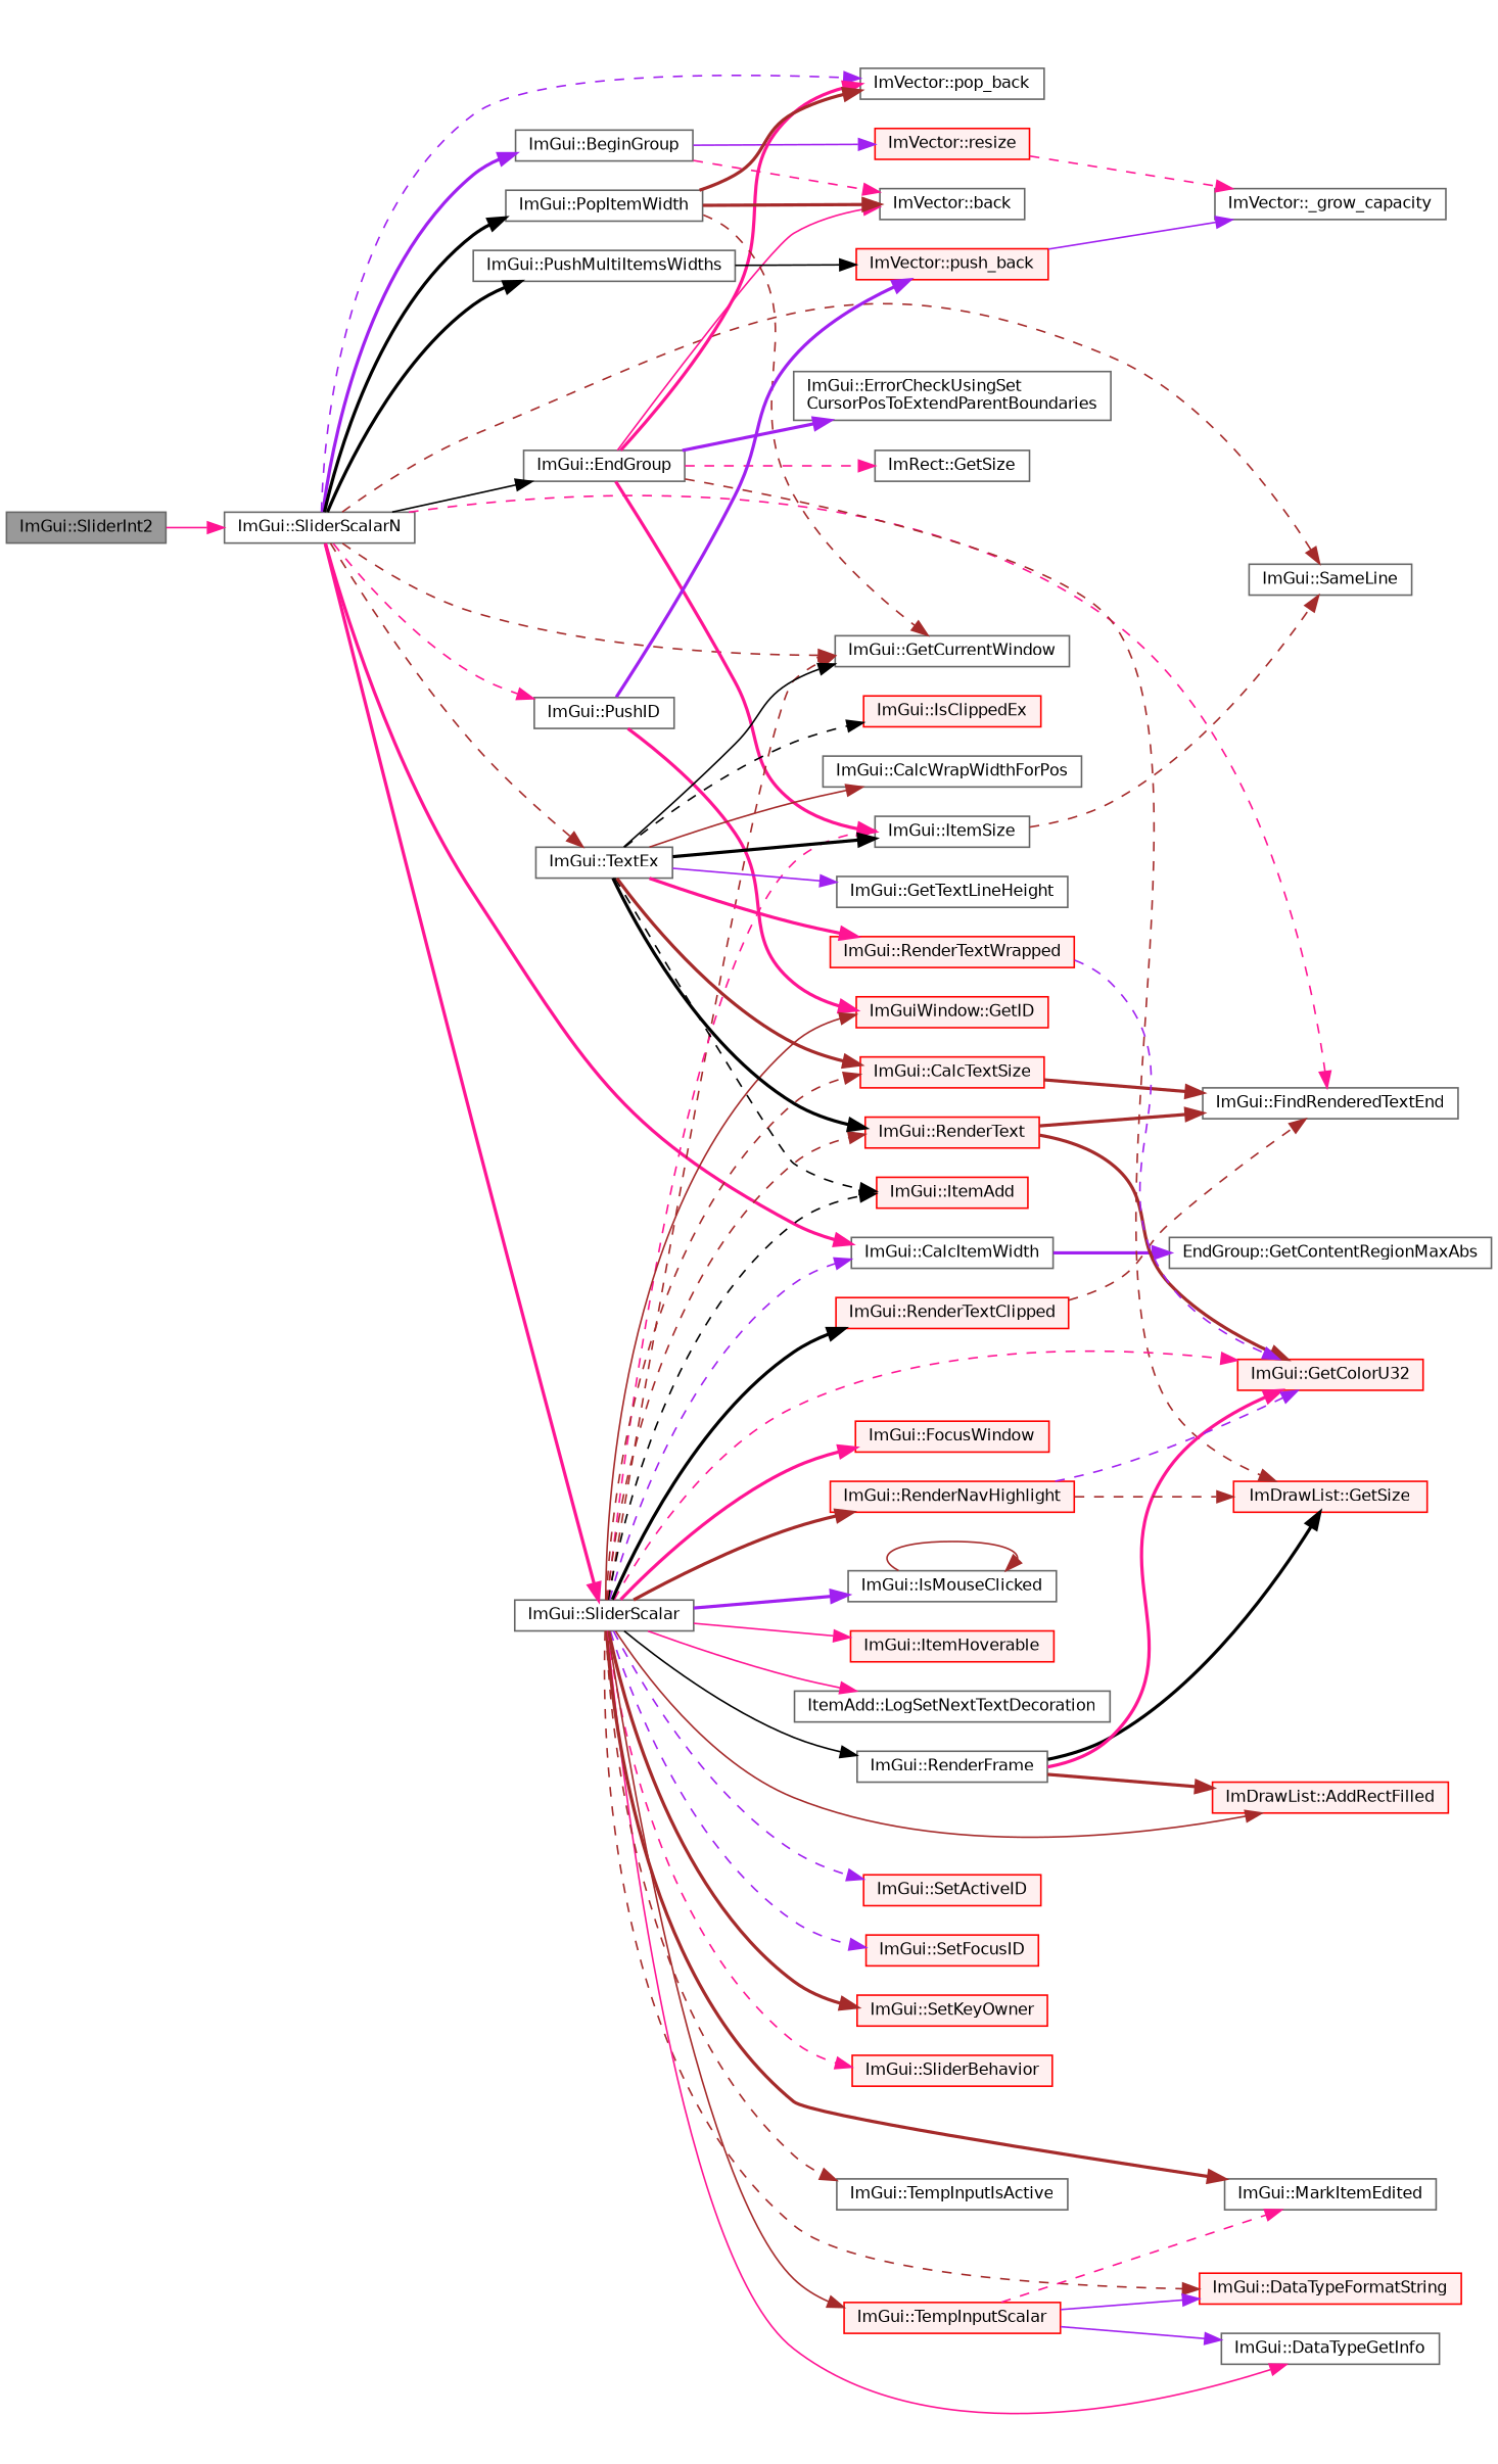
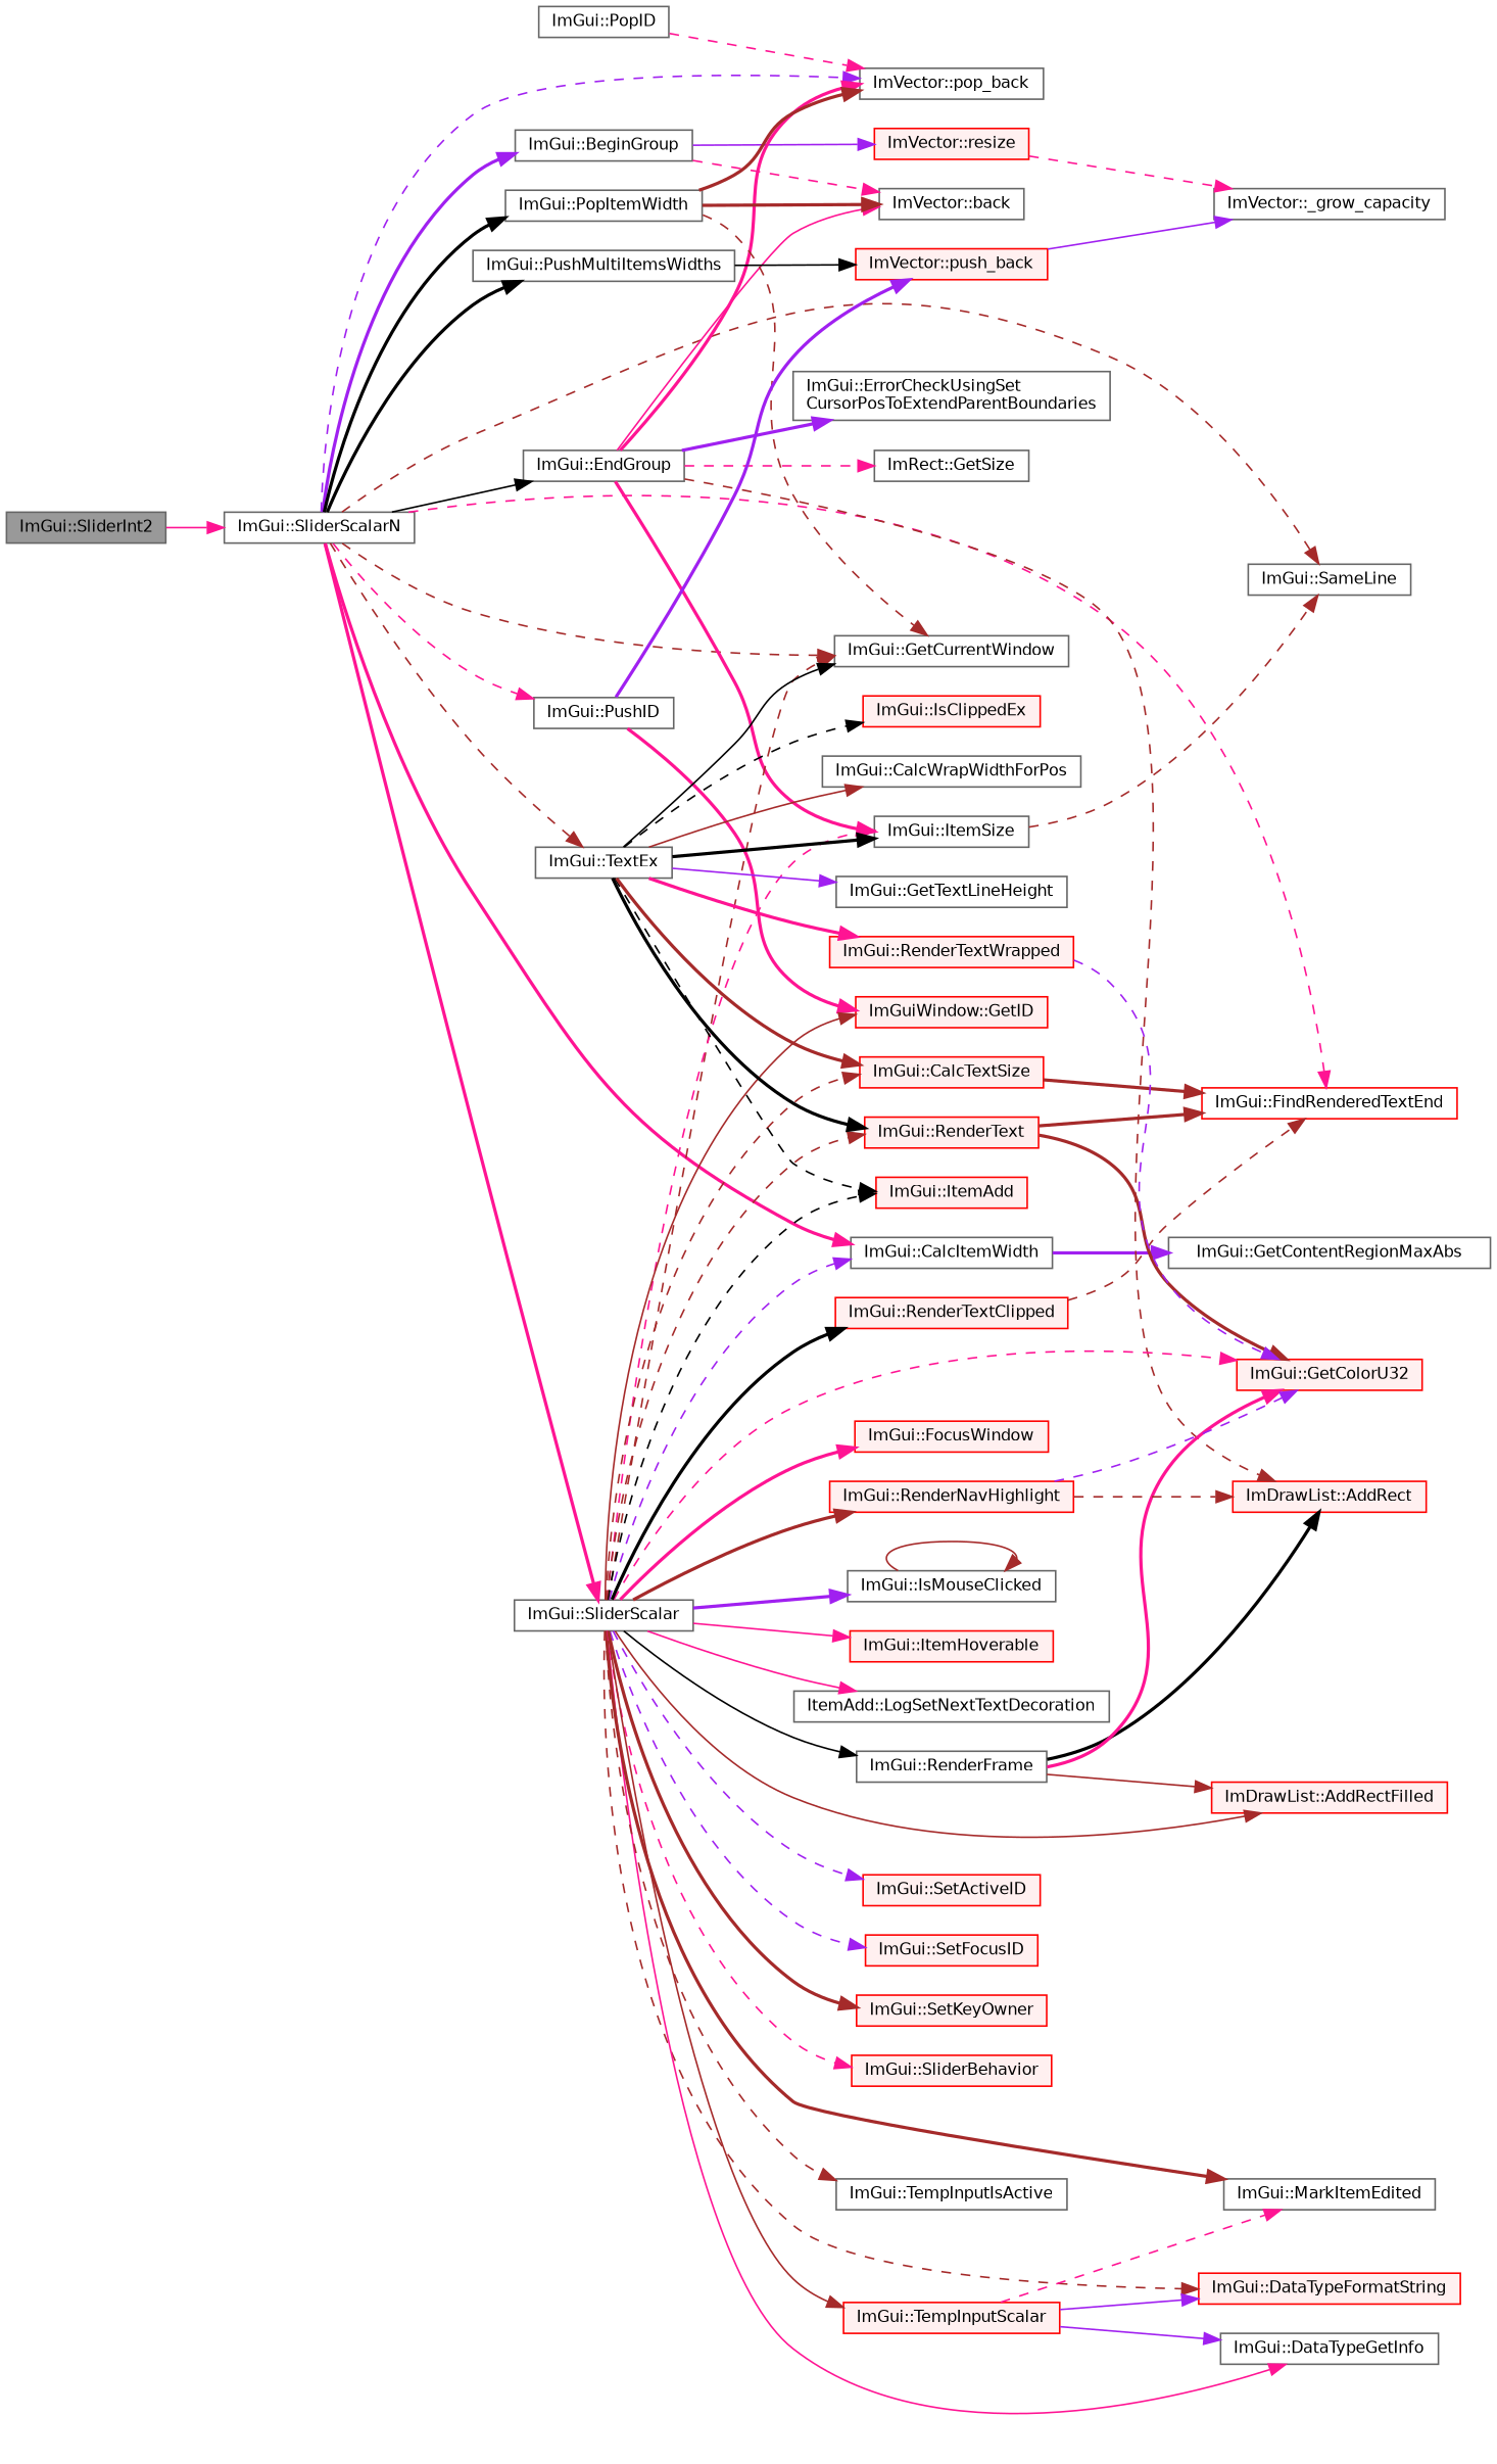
  digraph {
    rankdir=LR
    node [color=grey40 fillcolor=white fontname=Helvetica fontsize=10 shape=box style=filled]
    edge [color=brown fontname=Helvetica fontsize=10 labelfontname=Helvetica labelfontsize=10 style=dashed]
    n1 [color=gray40 fillcolor=grey60 fontcolor=black height=0.2 label="ImGui::SliderInt2" width=0.4]
    n2 [height=0.2 label="ImGui::SliderScalarN" width=0.4]
    n3 [height=0.2 label="ImGui::BeginGroup" width=0.4]
    n4 [height=0.2 label="ImGui::CalcItemWidth" width=0.4]
    n5 [height=0.2 label="ImGui::EndGroup" width=0.4]
    n6 [height=0.2 label="ImGui::SameLine" width=0.4]
-   n7 [height=0.2 label="ImGui::FindRenderedTextEnd" width=0.4]
+   n7 [color=red height=0.2 label="ImGui::FindRenderedTextEnd" width=0.4]
    n8 [height=0.2 label="ImGui::GetCurrentWindow" width=0.4]
    n9 [height=0.2 label="ImGui::PopItemWidth" width=0.4]
    n10 [height=0.2 label="ImGui::PushID" width=0.4]
    n11 [height=0.2 label="ImGui::PushMultiItemsWidths" width=0.4]
    n12 [height=0.2 label="ImGui::SliderScalar" width=0.4]
    n13 [height=0.2 label="ImGui::TextEx" width=0.4]
    n14 [height=0.2 label="ImVector::pop_back" width=0.4]
    n15 [height=0.2 label="ImVector::back" width=0.4]
    n16 [color=red fillcolor="#FFF0F0" height=0.2 label="ImVector::resize" width=0.4]
-   n17 [height=0.2 label="EndGroup::GetContentRegionMaxAbs" width=0.4]
-   n18 [color=red fillcolor="#FFF0F0" height=0.2 label="ImDrawList::GetSize" width=0.4]
+   n17 [height=0.2 label="ImGui::GetContentRegionMaxAbs" width=0.4]
+   n18 [color=red fillcolor="#FFF0F0" height=0.2 label="ImDrawList::AddRect" width=0.4]
    n19 [height=0.2 label="ImGui::ErrorCheckUsingSet\lCursorPosToExtendParentBoundaries" width=0.4]
    n20 [height=0.2 label="ImRect::GetSize" width=0.4]
    n21 [height=0.2 label="ImGui::ItemSize" width=0.4]
+   n22 [height=0.2 label="ImGui::PopID" width=0.4]
    n23 [color=red fillcolor="#FFF0F0" height=0.2 label="ImGuiWindow::GetID" width=0.4]
    n24 [color=red fillcolor="#FFF0F0" height=0.2 label="ImVector::push_back" width=0.4]
    n25 [color=red fillcolor="#FFF0F0" height=0.2 label="ImGui::ItemAdd" width=0.4]
    n26 [color=red fillcolor="#FFF0F0" height=0.2 label="ImDrawList::AddRectFilled" width=0.4]
    n27 [color=red fillcolor="#FFF0F0" height=0.2 label="ImGui::CalcTextSize" width=0.4]
    n28 [color=red fillcolor="#FFF0F0" height=0.2 label="ImGui::DataTypeFormatString" width=0.4]
    n29 [height=0.2 label="ImGui::DataTypeGetInfo" width=0.4]
    n30 [color=red fillcolor="#FFF0F0" height=0.2 label="ImGui::FocusWindow" width=0.4]
    n31 [color=red fillcolor="#FFF0F0" height=0.2 label="ImGui::GetColorU32" width=0.4]
    n32 [height=0.2 label="ImGui::IsMouseClicked" width=0.4]
    n33 [color=red fillcolor="#FFF0F0" height=0.2 label="ImGui::ItemHoverable" width=0.4]
    n34 [height=0.2 label="ItemAdd::LogSetNextTextDecoration" width=0.4]
    n35 [height=0.2 label="ImGui::MarkItemEdited" width=0.4]
    n36 [height=0.2 label="ImGui::RenderFrame" width=0.4]
    n37 [color=red fillcolor="#FFF0F0" height=0.2 label="ImGui::RenderNavHighlight" width=0.4]
    n38 [color=red fillcolor="#FFF0F0" height=0.2 label="ImGui::RenderText" width=0.4]
    n39 [color=red fillcolor="#FFF0F0" height=0.2 label="ImGui::RenderTextClipped" width=0.4]
    n40 [color=red fillcolor="#FFF0F0" height=0.2 label="ImGui::SetActiveID" width=0.4]
    n41 [color=red fillcolor="#FFF0F0" height=0.2 label="ImGui::SetFocusID" width=0.4]
    n42 [color=red fillcolor="#FFF0F0" height=0.2 label="ImGui::SetKeyOwner" width=0.4]
    n43 [color=red fillcolor="#FFF0F0" height=0.2 label="ImGui::SliderBehavior" width=0.4]
    n44 [height=0.2 label="ImGui::TempInputIsActive" width=0.4]
    n45 [color=red fillcolor="#FFF0F0" height=0.2 label="ImGui::TempInputScalar" width=0.4]
    n46 [height=0.2 label="ImGui::CalcWrapWidthForPos" width=0.4]
    n47 [height=0.2 label="ImGui::GetTextLineHeight" width=0.4]
    n48 [color=red fillcolor="#FFF0F0" height=0.2 label="ImGui::IsClippedEx" width=0.4]
    n49 [color=red fillcolor="#FFF0F0" height=0.2 label="ImGui::RenderTextWrapped" width=0.4]
    n50 [height=0.2 label="ImVector::_grow_capacity" width=0.4]
    n1 -> n2 [color=deeppink style=solid]
    n2 -> n3 [color=purple style=bold]
    n2 -> n4 [color=deeppink style=bold]
    n2 -> n5 [color=black style=solid]
    n2 -> n6
    n2 -> n7 [color=deeppink]
    n2 -> n8
    n2 -> n9 [color=black style=bold]
    n2 -> n10 [color=deeppink]
    n2 -> n11 [color=black style=bold]
    n2 -> n12 [color=deeppink style=bold]
    n2 -> n13
    n2 -> n14 [color=purple]
    n3 -> n15 [color=deeppink]
    n3 -> n16 [color=purple style=solid]
    n4 -> n17 [color=purple style=bold]
    n5 -> n14 [color=deeppink style=bold]
    n5 -> n15 [color=deeppink style=solid]
    n5 -> n18
    n5 -> n19 [color=purple style=bold]
    n5 -> n20 [color=deeppink]
    n5 -> n21 [color=deeppink style=bold]
    n9 -> n8
    n9 -> n14 [style=bold]
    n9 -> n15 [style=bold]
    n10 -> n23 [color=deeppink style=bold]
    n10 -> n24 [color=purple style=bold]
    n11 -> n24 [color=black style=solid]
    n12 -> n4 [color=purple]
    n12 -> n8
    n12 -> n21 [color=deeppink]
    n12 -> n23 [style=solid]
    n12 -> n25 [color=black]
    n12 -> n26 [style=solid]
    n12 -> n27
    n12 -> n28
    n12 -> n29 [color=deeppink style=solid]
    n12 -> n30 [color=deeppink style=bold]
    n12 -> n31 [color=deeppink]
    n12 -> n32 [color=purple style=bold]
    n12 -> n33 [color=deeppink style=solid]
    n12 -> n34 [color=deeppink style=solid]
    n12 -> n35 [style=bold]
    n12 -> n36 [color=black style=solid]
    n12 -> n37 [style=bold]
    n12 -> n38
    n12 -> n39 [color=black style=bold]
    n12 -> n40 [color=purple]
    n12 -> n41 [color=purple]
    n12 -> n42 [style=bold]
    n12 -> n43 [color=deeppink]
    n12 -> n44
    n12 -> n45 [style=solid]
    n13 -> n8 [color=black style=solid]
    n13 -> n21 [color=black style=bold]
    n13 -> n25 [color=black]
    n13 -> n27 [style=bold]
    n13 -> n38 [color=black style=bold]
    n13 -> n46 [style=solid]
    n13 -> n47 [color=purple style=solid]
    n13 -> n48 [color=black]
    n13 -> n49 [color=deeppink style=bold]
    n16 -> n50 [color=deeppink]
    n21 -> n6
+   n22 -> n14 [color=deeppink]
    n24 -> n50 [color=purple style=solid]
    n27 -> n7 [style=bold]
    n32 -> n32 [style=solid]
    n36 -> n18 [color=black style=bold]
-   n36 -> n26 [style=bold]
+   n36 -> n26 [style=solid]
    n36 -> n31 [color=deeppink style=bold]
    n37 -> n18
    n37 -> n31 [color=purple]
    n38 -> n7 [style=bold]
    n38 -> n31 [style=bold]
    n39 -> n7
    n45 -> n28 [color=purple style=solid]
    n45 -> n29 [color=purple style=solid]
    n45 -> n35 [color=deeppink]
    n49 -> n31 [color=purple]
  }
